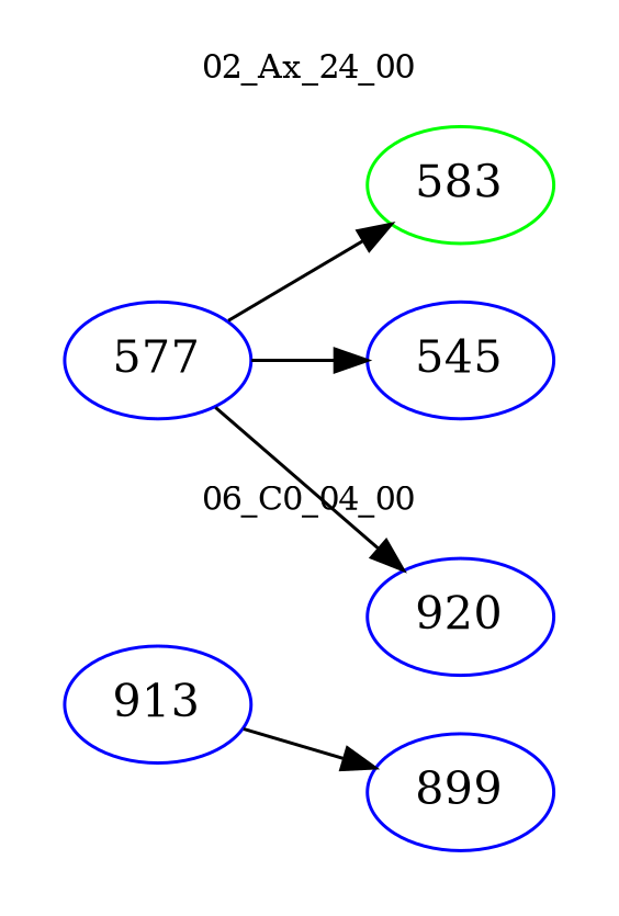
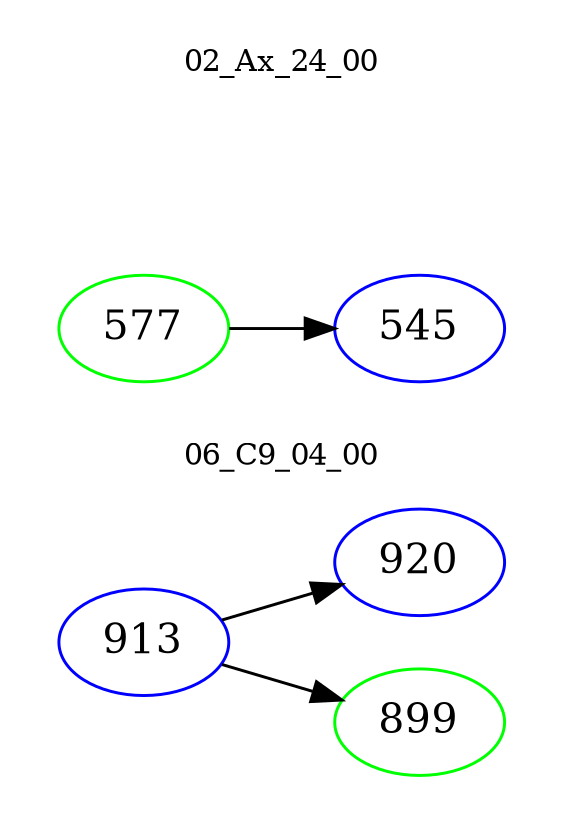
  digraph {
    rankdir=LR
    node [color=blue]
    edge [color=black]
-   n1 [label=577]
+   n1 [color=green label=577]
    n2 [label=545]
-   n3 [color=green label=583]
    n4 [label=913]
-   n5 [label=899]
+   n5 [color=green label=899]
    n6 [label=920]
    subgraph cluster_1 {
      color=white
      fontsize=10
      label="02_Ax_24_00"
      n1
      n2
-     n3
    }
    subgraph cluster_2 {
      color=white
      fontsize=10
-     label="06_C0_04_00"
+     label="06_C9_04_00"
      n4
      n5
      n6
    }
    n1 -> n2
-   n1 -> n3
    n4 -> n5
-   n1 -> n6
+   n4 -> n6
  }
